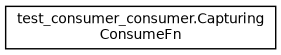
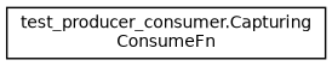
  digraph {
    rankdir=TB
-   n1 [color=black fillcolor=white fontname=Helvetica fontsize=10 height=0.2 label="test_consumer_consumer.Capturing\lConsumeFn" shape=record style=filled width=0.4]
+   n1 [color=black fillcolor=white fontname=Helvetica fontsize=10 height=0.2 label="test_producer_consumer.Capturing\lConsumeFn" shape=record style=filled width=0.4]
  }
